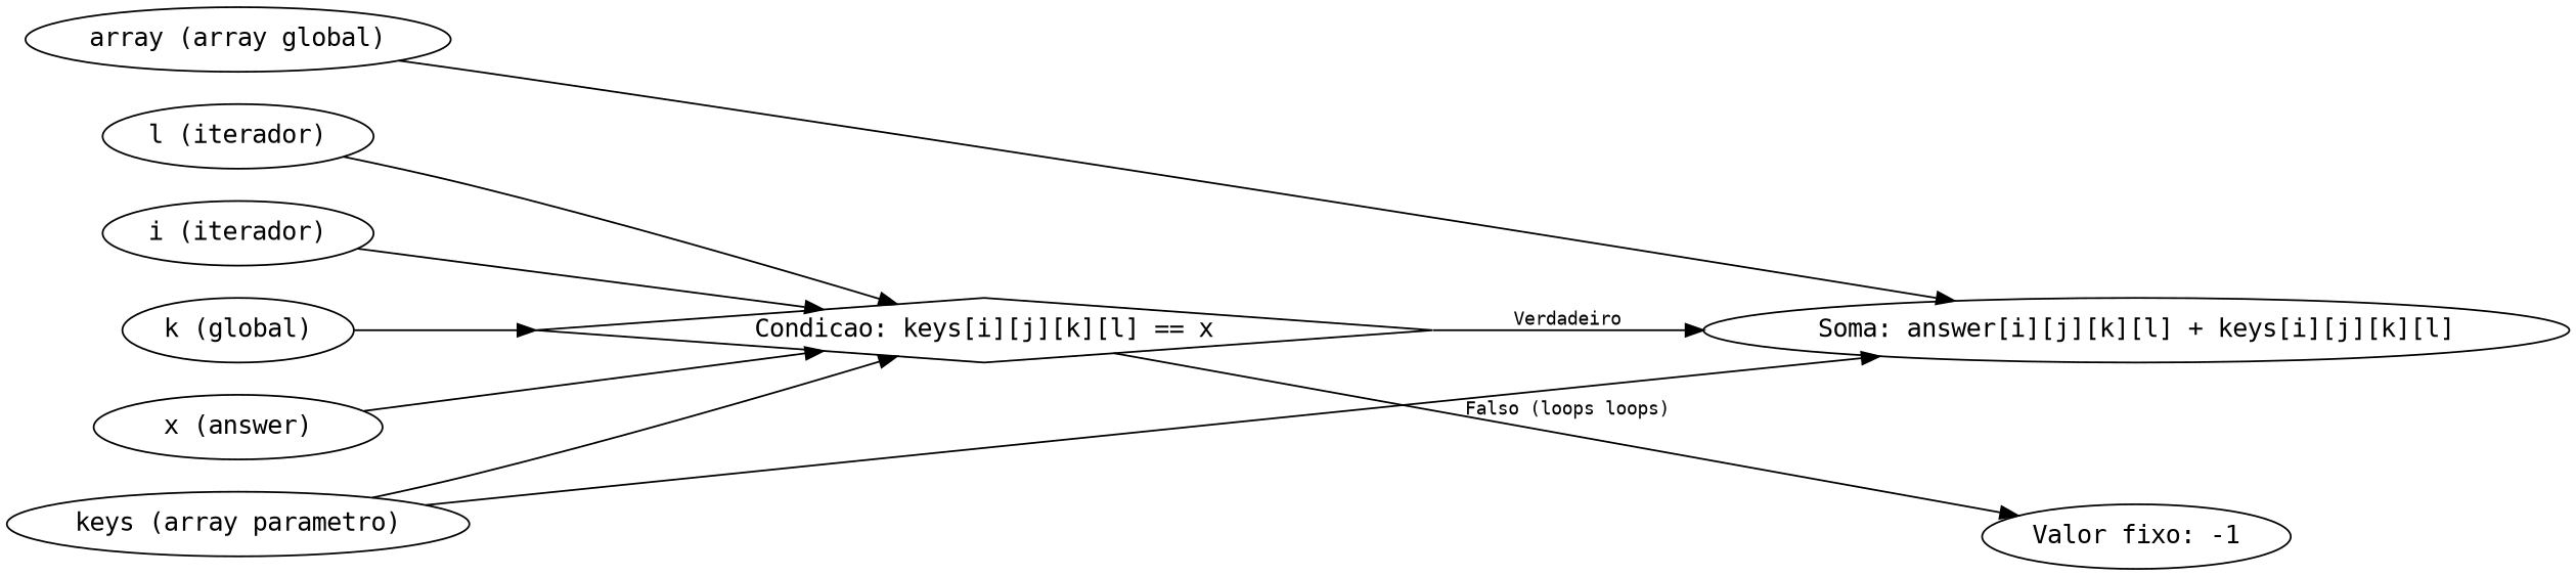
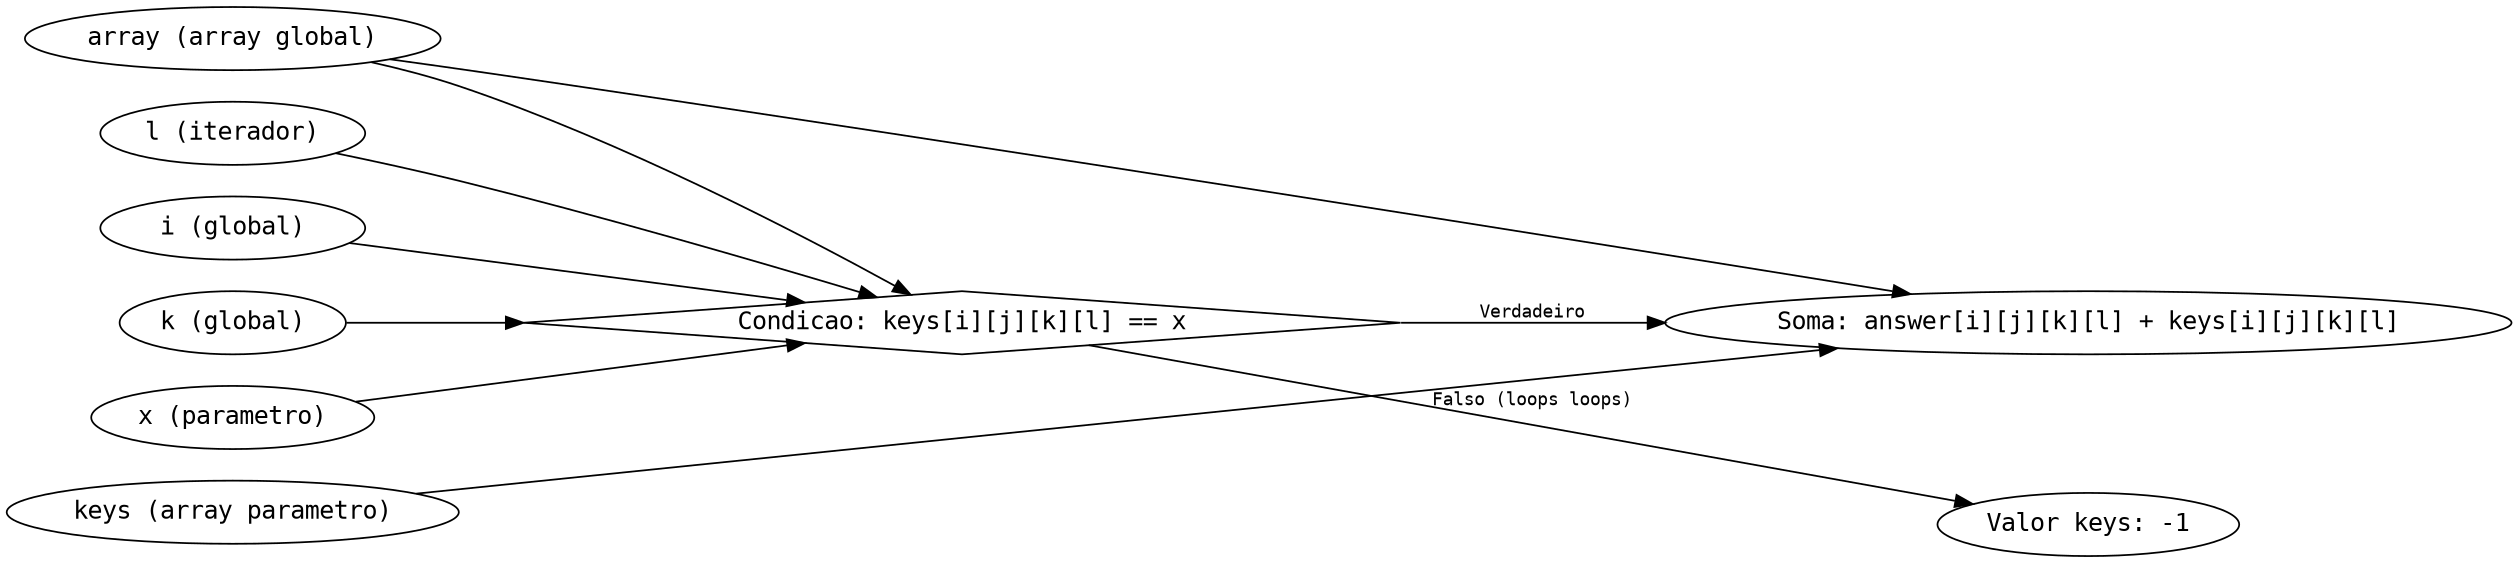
  digraph {
    fontname="DejaVu Sans Mono"
    rankdir=LR
    node [fontname="DejaVu Sans Mono" shape=ellipse]
    edge [fontname="DejaVu Sans Mono" fontsize=10]
-   n1 [label="x (answer)"]
+   n1 [label="x (parametro)"]
    n2 [label="Condicao: keys[i][j][k][l] == x" shape=diamond]
    n3 [label="Soma: answer[i][j][k][l] + keys[i][j][k][l]"]
-   n4 [label="Valor fixo: -1"]
+   n4 [label="Valor keys: -1"]
    n5 [label="keys (array parametro)"]
    n6 [label="array (array global)"]
-   n7 [label="i (iterador)"]
+   n7 [label="i (global)"]
    n8 [label="k (global)"]
    n9 [label="l (iterador)"]
    n1 -> n2
    n2 -> n3 [label=Verdadeiro]
    n2 -> n4 [label="Falso (loops loops)"]
-   n5 -> n2
+   n6 -> n2
    n5 -> n3
    n6 -> n3
    n7 -> n2
    n8 -> n2
    n9 -> n2
  }
